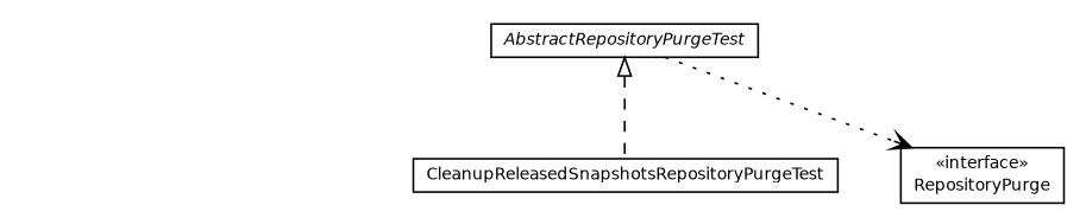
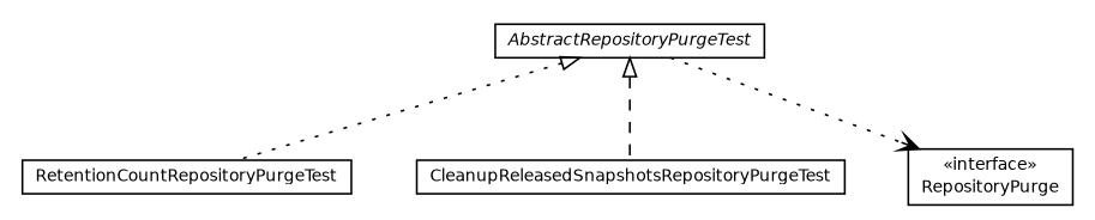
  digraph {
    node [fontcolor=black fontname=Helvetica fontsize=9.0 shape=plaintext]
    edge [arrowtail=empty dir=back fontname=Helvetica fontsize=10 headport=p labelfontname=Helvetica labelfontsize=10 style=dotted tailport=p]
+   n1 [label=<<table border="0" cellborder="1" cellspacing="0" cellpadding="2" port="p" href="./RetentionCountRepositoryPurgeTest.html"> 		<tr><td><table border="0" cellspacing="0" cellpadding="1"> 			<tr><td> RetentionCountRepositoryPurgeTest </td></tr> 		</table></td></tr> 		</table>>]
    n2 [label=<<table border="0" cellborder="1" cellspacing="0" cellpadding="2" port="p" href="./CleanupReleasedSnapshotsRepositoryPurgeTest.html"> 		<tr><td><table border="0" cellspacing="0" cellpadding="1"> 			<tr><td> CleanupReleasedSnapshotsRepositoryPurgeTest </td></tr> 		</table></td></tr> 		</table>>]
    n3 [label=<<table border="0" cellborder="1" cellspacing="0" cellpadding="2" port="p" href="./AbstractRepositoryPurgeTest.html"> 		<tr><td><table border="0" cellspacing="0" cellpadding="1"> 			<tr><td><font face="Helvetica-Oblique"> AbstractRepositoryPurgeTest </font></td></tr> 		</table></td></tr> 		</table>>]
    n4 [label=<<table border="0" cellborder="1" cellspacing="0" cellpadding="2" port="p" href="http://java.sun.com/j2se/1.4.2/docs/api/org/apache/maven/archiva/consumers/core/repository/RepositoryPurge.html"> 		<tr><td><table border="0" cellspacing="0" cellpadding="1"> 			<tr><td> &laquo;interface&raquo; </td></tr> 			<tr><td> RepositoryPurge </td></tr> 		</table></td></tr> 		</table>>]
+   n3 -> n1
    n3 -> n2 [style=dashed]
    n3 -> n4 [arrowhead=open color=black fontcolor=black fontsize=10.0 arrowtail="" dir=""]
  }
